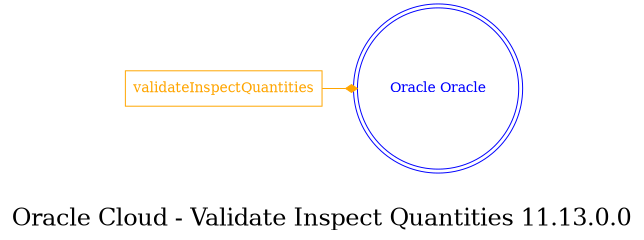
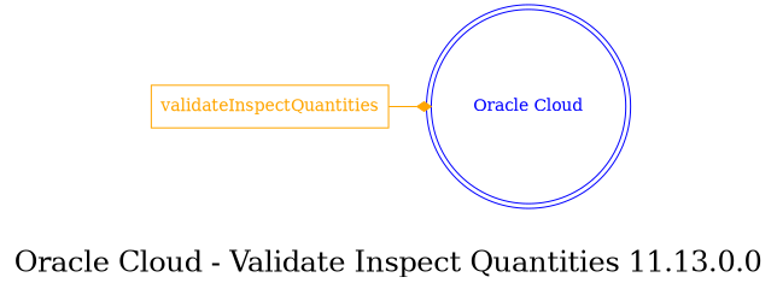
  digraph {
    fontsize=24
    label="Oracle Cloud - Validate Inspect Quantities 11.13.0.0"
    splines=true
    rankdir=LR
-   "Oracle Cloud" [color=blue fontcolor=blue shape=doublecircle label="Oracle Oracle"]
+   "Oracle Cloud" [color=blue fontcolor=blue shape=doublecircle]
    validateInspectQuantities [color=orange fontcolor=orange shape=box]
    validateInspectQuantities -> "Oracle Cloud" [arrowhead=diamond arrowtail=none color=orange fontcolor=orange]
  }
